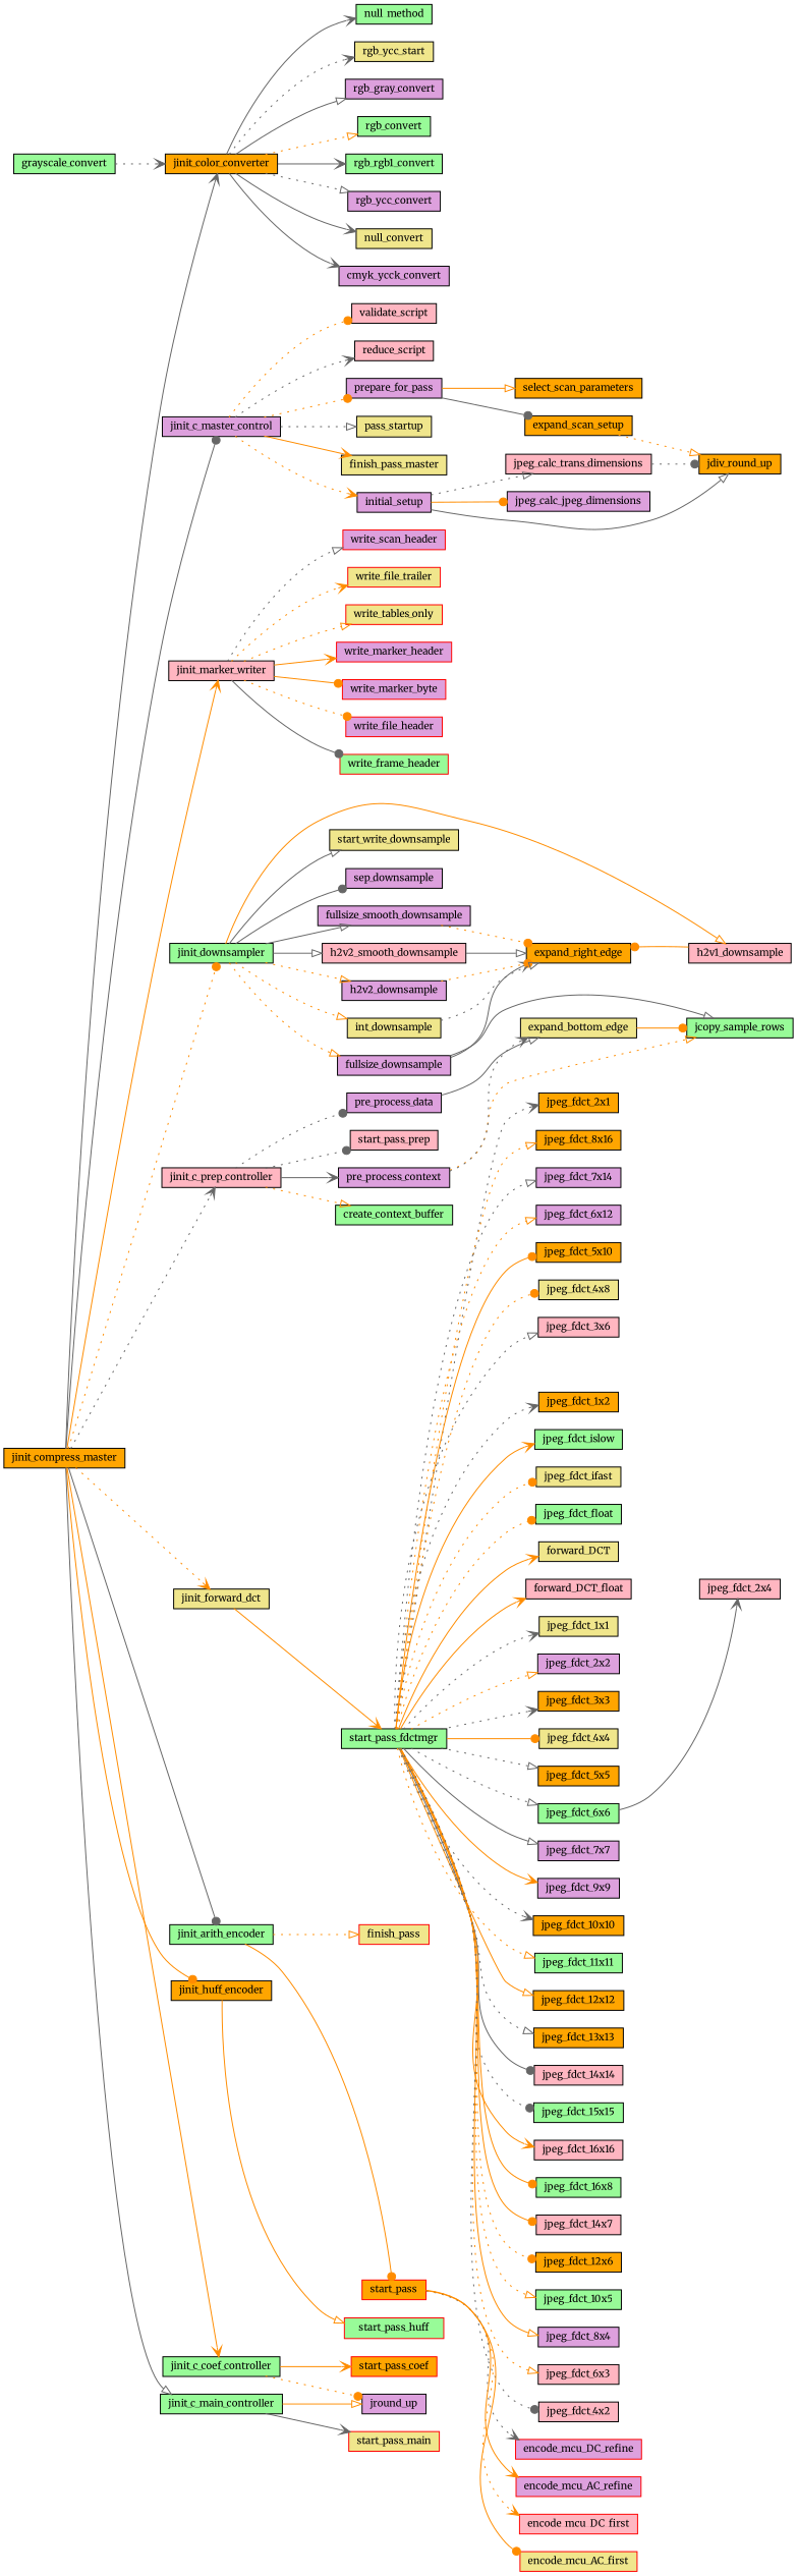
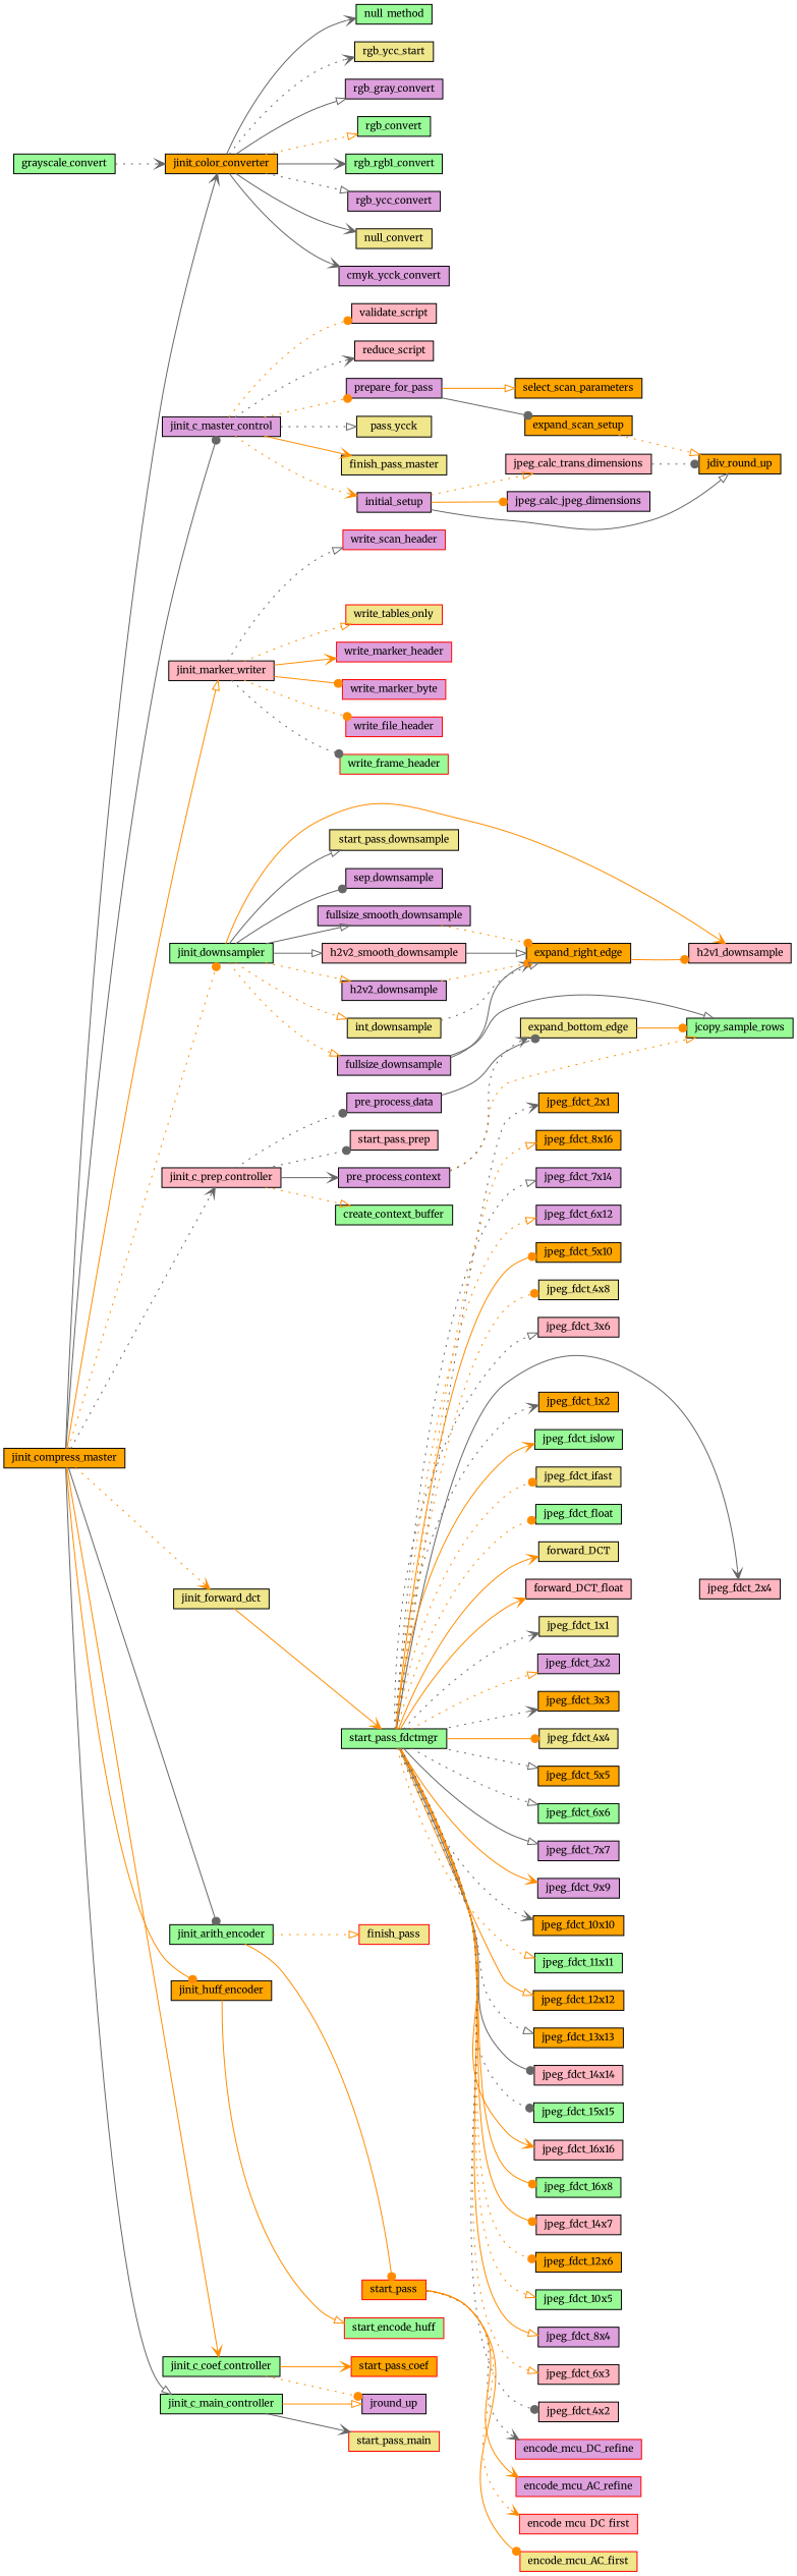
  digraph {
    fontname=Merriweather
    rankdir=LR
    node [color=black fillcolor=plum fontname=Merriweather fontsize=10 shape=record style=filled]
    edge [arrowhead=onormal color=darkorange fontname=Merriweather fontsize=10 labelfontname=Helvetica labelfontsize=10 style=dotted]
    n1 [fillcolor=orange fontcolor=black height=0.2 label=jinit_compress_master width=0.4]
    n2 [height=0.2 label=jinit_c_master_control width=0.4]
    n3 [fillcolor=orange height=0.2 label=jinit_color_converter width=0.4]
    n4 [fillcolor=palegreen height=0.2 label=jinit_downsampler width=0.4]
    n5 [fillcolor=lightpink height=0.2 label=jinit_c_prep_controller width=0.4]
    n6 [fillcolor=khaki height=0.2 label=jinit_forward_dct width=0.4]
    n7 [fillcolor=palegreen height=0.2 label=jinit_arith_encoder width=0.4]
    n8 [fillcolor=orange height=0.2 label=jinit_huff_encoder width=0.4]
    n9 [fillcolor=palegreen height=0.2 label=jinit_c_coef_controller width=0.4]
    n10 [fillcolor=palegreen height=0.2 label=jinit_c_main_controller width=0.4]
    n11 [fillcolor=lightpink height=0.2 label=jinit_marker_writer width=0.4]
    n12 [height=0.2 label=prepare_for_pass width=0.4]
-   n13 [fillcolor=khaki height=0.2 label=pass_startup width=0.4]
+   n13 [fillcolor=khaki height=0.2 label=pass_ycck width=0.4]
    n14 [fillcolor=khaki height=0.2 label=finish_pass_master width=0.4]
    n15 [height=0.2 label=initial_setup width=0.4]
    n16 [fillcolor=lightpink height=0.2 label=validate_script width=0.4]
    n17 [fillcolor=lightpink height=0.2 label=reduce_script width=0.4]
    n18 [fillcolor=palegreen height=0.2 label=null_method width=0.4]
    n19 [fillcolor=khaki height=0.2 label=rgb_ycc_start width=0.4]
    n20 [height=0.2 label=rgb_gray_convert width=0.4]
    n21 [fillcolor=palegreen height=0.2 label=rgb_convert width=0.4]
    n22 [fillcolor=palegreen height=0.2 label=rgb_rgb1_convert width=0.4]
    n23 [height=0.2 label=rgb_ycc_convert width=0.4]
    n24 [fillcolor=khaki height=0.2 label=null_convert width=0.4]
    n25 [height=0.2 label=cmyk_ycck_convert width=0.4]
-   n26 [fillcolor=khaki height=0.2 label=start_write_downsample width=0.4]
+   n26 [fillcolor=khaki height=0.2 label=start_pass_downsample width=0.4]
    n27 [height=0.2 label=sep_downsample width=0.4]
    n28 [height=0.2 label=fullsize_smooth_downsample width=0.4]
    n29 [height=0.2 label=fullsize_downsample width=0.4]
    n30 [fillcolor=lightpink height=0.2 label=h2v1_downsample width=0.4]
    n31 [fillcolor=lightpink height=0.2 label=h2v2_smooth_downsample width=0.4]
    n32 [height=0.2 label=h2v2_downsample width=0.4]
    n33 [fillcolor=khaki height=0.2 label=int_downsample width=0.4]
    n34 [fillcolor=lightpink height=0.2 label=start_pass_prep width=0.4]
    n35 [height=0.2 label=pre_process_context width=0.4]
    n36 [fillcolor=palegreen height=0.2 label=create_context_buffer width=0.4]
    n37 [height=0.2 label=pre_process_data width=0.4]
    n38 [fillcolor=palegreen height=0.2 label=start_pass_fdctmgr width=0.4]
    n39 [color=red fillcolor=orange height=0.2 label=start_pass width=0.4]
    n40 [color=red fillcolor=khaki height=0.2 label=finish_pass width=0.4]
-   n41 [color=red fillcolor=palegreen height=0.2 label=start_pass_huff width=0.4]
+   n41 [color=red fillcolor=palegreen height=0.2 label=start_encode_huff width=0.4]
    n42 [color=red fillcolor=orange height=0.2 label=start_pass_coef width=0.4]
    n43 [height=0.2 label=jround_up width=0.4]
    n44 [color=red fillcolor=khaki height=0.2 label=start_pass_main width=0.4]
    n45 [color=red height=0.2 label=write_file_header width=0.4]
    n46 [color=red fillcolor=palegreen height=0.2 label=write_frame_header width=0.4]
    n47 [color=red height=0.2 label=write_scan_header width=0.4]
-   n48 [color=red fillcolor=khaki height=0.2 label=write_file_trailer width=0.4]
    n49 [color=red fillcolor=khaki height=0.2 label=write_tables_only width=0.4]
    n50 [color=red height=0.2 label=write_marker_header width=0.4]
    n51 [color=red height=0.2 label=write_marker_byte width=0.4]
    n52 [fillcolor=orange height=0.2 label=select_scan_parameters width=0.4]
    n53 [fillcolor=orange height=0.2 label=expand_scan_setup width=0.4]
    n54 [fillcolor=orange height=0.2 label=jdiv_round_up width=0.4]
    n55 [fillcolor=lightpink height=0.2 label=jpeg_calc_trans_dimensions width=0.4]
    n56 [height=0.2 label=jpeg_calc_jpeg_dimensions width=0.4]
    n57 [fillcolor=palegreen height=0.2 label=grayscale_convert width=0.4]
    n58 [fillcolor=orange height=0.2 label=expand_right_edge width=0.4]
    n59 [fillcolor=palegreen height=0.2 label=jcopy_sample_rows width=0.4]
    n60 [fillcolor=khaki height=0.2 label=expand_bottom_edge width=0.4]
    n61 [fillcolor=khaki height=0.2 label=jpeg_fdct_1x1 width=0.4]
    n62 [height=0.2 label=jpeg_fdct_2x2 width=0.4]
    n63 [fillcolor=orange height=0.2 label=jpeg_fdct_3x3 width=0.4]
    n64 [fillcolor=khaki height=0.2 label=jpeg_fdct_4x4 width=0.4]
    n65 [fillcolor=orange height=0.2 label=jpeg_fdct_5x5 width=0.4]
    n66 [fillcolor=palegreen height=0.2 label=jpeg_fdct_6x6 width=0.4]
    n67 [height=0.2 label=jpeg_fdct_7x7 width=0.4]
    n68 [height=0.2 label=jpeg_fdct_9x9 width=0.4]
    n69 [fillcolor=orange height=0.2 label=jpeg_fdct_10x10 width=0.4]
    n70 [fillcolor=palegreen height=0.2 label=jpeg_fdct_11x11 width=0.4]
    n71 [fillcolor=orange height=0.2 label=jpeg_fdct_12x12 width=0.4]
    n72 [fillcolor=orange height=0.2 label=jpeg_fdct_13x13 width=0.4]
    n73 [fillcolor=lightpink height=0.2 label=jpeg_fdct_14x14 width=0.4]
    n74 [fillcolor=palegreen height=0.2 label=jpeg_fdct_15x15 width=0.4]
    n75 [fillcolor=lightpink height=0.2 label=jpeg_fdct_16x16 width=0.4]
    n76 [fillcolor=palegreen height=0.2 label=jpeg_fdct_16x8 width=0.4]
    n77 [fillcolor=lightpink height=0.2 label=jpeg_fdct_14x7 width=0.4]
    n78 [fillcolor=orange height=0.2 label=jpeg_fdct_12x6 width=0.4]
    n79 [fillcolor=palegreen height=0.2 label=jpeg_fdct_10x5 width=0.4]
    n80 [height=0.2 label=jpeg_fdct_8x4 width=0.4]
    n81 [fillcolor=lightpink height=0.2 label=jpeg_fdct_6x3 width=0.4]
    n82 [fillcolor=lightpink height=0.2 label=jpeg_fdct_4x2 width=0.4]
    n83 [fillcolor=orange height=0.2 label=jpeg_fdct_2x1 width=0.4]
    n84 [fillcolor=orange height=0.2 label=jpeg_fdct_8x16 width=0.4]
    n85 [height=0.2 label=jpeg_fdct_7x14 width=0.4]
    n86 [height=0.2 label=jpeg_fdct_6x12 width=0.4]
    n87 [fillcolor=orange height=0.2 label=jpeg_fdct_5x10 width=0.4]
    n88 [fillcolor=khaki height=0.2 label=jpeg_fdct_4x8 width=0.4]
    n89 [fillcolor=lightpink height=0.2 label=jpeg_fdct_3x6 width=0.4]
    n90 [fillcolor=lightpink height=0.2 label=jpeg_fdct_2x4 width=0.4]
    n91 [fillcolor=orange height=0.2 label=jpeg_fdct_1x2 width=0.4]
    n92 [fillcolor=palegreen height=0.2 label=jpeg_fdct_islow width=0.4]
    n93 [fillcolor=khaki height=0.2 label=jpeg_fdct_ifast width=0.4]
    n94 [fillcolor=palegreen height=0.2 label=jpeg_fdct_float width=0.4]
    n95 [fillcolor=khaki height=0.2 label=forward_DCT width=0.4]
    n96 [fillcolor=lightpink height=0.2 label=forward_DCT_float width=0.4]
    n97 [color=red fillcolor=lightpink height=0.2 label=encode_mcu_DC_first width=0.4]
    n98 [color=red fillcolor=khaki height=0.2 label=encode_mcu_AC_first width=0.4]
    n99 [color=red height=0.2 label=encode_mcu_DC_refine width=0.4]
    n100 [color=red height=0.2 label=encode_mcu_AC_refine width=0.4]
    n1 -> n2 [arrowhead=dot color=gray40 style=solid]
    n1 -> n3 [arrowhead=vee color=gray40 style=solid]
    n1 -> n4 [arrowhead=dot]
    n1 -> n5 [arrowhead=vee color=gray40]
    n1 -> n6 [arrowhead=vee]
    n1 -> n7 [arrowhead=dot color=gray40 style=solid]
    n1 -> n8 [arrowhead=dot style=solid]
    n1 -> n9 [arrowhead=vee style=solid]
    n1 -> n10 [color=gray40 style=solid]
-   n1 -> n11 [arrowhead=vee style=solid]
+   n1 -> n11 [style=solid]
    n2 -> n12 [arrowhead=dot]
    n2 -> n13 [color=gray40]
    n2 -> n14 [arrowhead=vee style=solid]
    n2 -> n15 [arrowhead=vee]
    n2 -> n16 [arrowhead=dot]
    n2 -> n17 [arrowhead=vee color=gray40]
    n3 -> n18 [arrowhead=vee color=gray40 style=solid]
    n3 -> n19 [arrowhead=vee color=gray40]
    n3 -> n20 [color=gray40 style=solid]
    n3 -> n21
    n3 -> n22 [arrowhead=vee color=gray40 style=solid]
    n3 -> n23 [color=gray40]
    n3 -> n24 [arrowhead=vee color=gray40 style=solid]
    n3 -> n25 [arrowhead=vee color=gray40 style=solid]
    n4 -> n26 [color=gray40 style=solid]
    n4 -> n27 [arrowhead=dot color=gray40 style=solid]
    n4 -> n28 [color=gray40 style=solid]
    n4 -> n29
-   n4 -> n30 [style=solid]
+   n4 -> n30 [arrowhead=vee style=solid]
    n4 -> n31 [color=gray40 style=solid]
    n4 -> n32
    n4 -> n33
    n5 -> n34 [arrowhead=dot color=gray40]
    n5 -> n35 [arrowhead=vee color=gray40 style=solid]
    n5 -> n36
    n5 -> n37 [arrowhead=dot color=gray40]
    n6 -> n38 [arrowhead=vee style=solid]
    n7 -> n39 [arrowhead=dot style=solid]
    n7 -> n40
    n8 -> n41 [style=solid]
    n9 -> n42 [arrowhead=vee style=solid]
    n9 -> n43 [arrowhead=dot]
    n10 -> n43 [style=solid]
    n10 -> n44 [arrowhead=vee color=gray40 style=solid]
    n11 -> n45 [arrowhead=dot]
-   n11 -> n46 [arrowhead=dot color=gray40 style=solid]
+   n11 -> n46 [arrowhead=dot color=gray40]
    n11 -> n47 [color=gray40]
-   n11 -> n48 [arrowhead=vee]
    n11 -> n49
    n11 -> n50 [arrowhead=vee style=solid]
    n11 -> n51 [arrowhead=dot style=solid]
    n12 -> n52 [style=solid]
    n12 -> n53 [arrowhead=dot color=gray40 style=solid]
    n15 -> n54 [color=gray40 style=solid]
-   n15 -> n55 [color=gray40]
+   n15 -> n55
    n15 -> n56 [arrowhead=dot style=solid]
    n28 -> n58 [arrowhead=dot]
    n29 -> n58 [arrowhead=vee color=gray40 style=solid]
    n29 -> n59 [color=gray40 style=solid]
-   n30 -> n58 [arrowhead=dot style=solid]
+   n58 -> n30 [arrowhead=dot style=solid]
    n31 -> n58 [color=gray40 style=solid]
    n32 -> n58 [arrowhead=dot]
    n33 -> n58 [color=gray40]
    n35 -> n59
    n35 -> n60 [arrowhead=vee color=gray40]
-   n37 -> n60 [color=gray40 style=solid]
+   n37 -> n60 [arrowhead=dot color=gray40 style=solid]
    n38 -> n61 [arrowhead=vee color=gray40]
    n38 -> n62
    n38 -> n63 [arrowhead=vee color=gray40]
    n38 -> n64 [arrowhead=dot style=solid]
    n38 -> n65 [color=gray40]
    n38 -> n66 [color=gray40]
    n38 -> n67 [color=gray40 style=solid]
    n38 -> n68 [arrowhead=vee style=solid]
    n38 -> n69 [arrowhead=vee color=gray40]
    n38 -> n70
    n38 -> n71 [style=solid]
    n38 -> n72 [color=gray40]
    n38 -> n73 [arrowhead=dot color=gray40 style=solid]
    n38 -> n74 [arrowhead=dot color=gray40]
    n38 -> n75 [arrowhead=vee style=solid]
    n38 -> n76 [arrowhead=dot style=solid]
    n38 -> n77 [arrowhead=dot style=solid]
    n38 -> n78 [arrowhead=dot]
    n38 -> n79
    n38 -> n80 [style=solid]
    n38 -> n81
    n38 -> n82 [arrowhead=dot color=gray40]
    n38 -> n83 [arrowhead=vee color=gray40]
    n38 -> n84
    n38 -> n85 [color=gray40]
    n38 -> n86
    n38 -> n87 [arrowhead=dot style=solid]
    n38 -> n88 [arrowhead=dot]
    n38 -> n89 [color=gray40]
-   n66 -> n90 [arrowhead=vee color=gray40 style=solid]
+   n38 -> n90 [arrowhead=vee color=gray40 style=solid]
    n38 -> n91 [arrowhead=vee color=gray40]
    n38 -> n92 [arrowhead=vee style=solid]
    n38 -> n93 [arrowhead=dot]
    n38 -> n94 [arrowhead=dot]
    n38 -> n95 [arrowhead=vee style=solid]
    n38 -> n96 [arrowhead=vee style=solid]
    n39 -> n97 [arrowhead=vee]
    n39 -> n98 [arrowhead=dot style=solid]
    n39 -> n99 [arrowhead=vee color=gray40]
    n39 -> n100 [arrowhead=vee style=solid]
    n53 -> n54
    n55 -> n54 [arrowhead=dot color=gray40]
    n57 -> n3 [arrowhead=vee color=gray40]
    n60 -> n59 [arrowhead=dot style=solid]
  }
